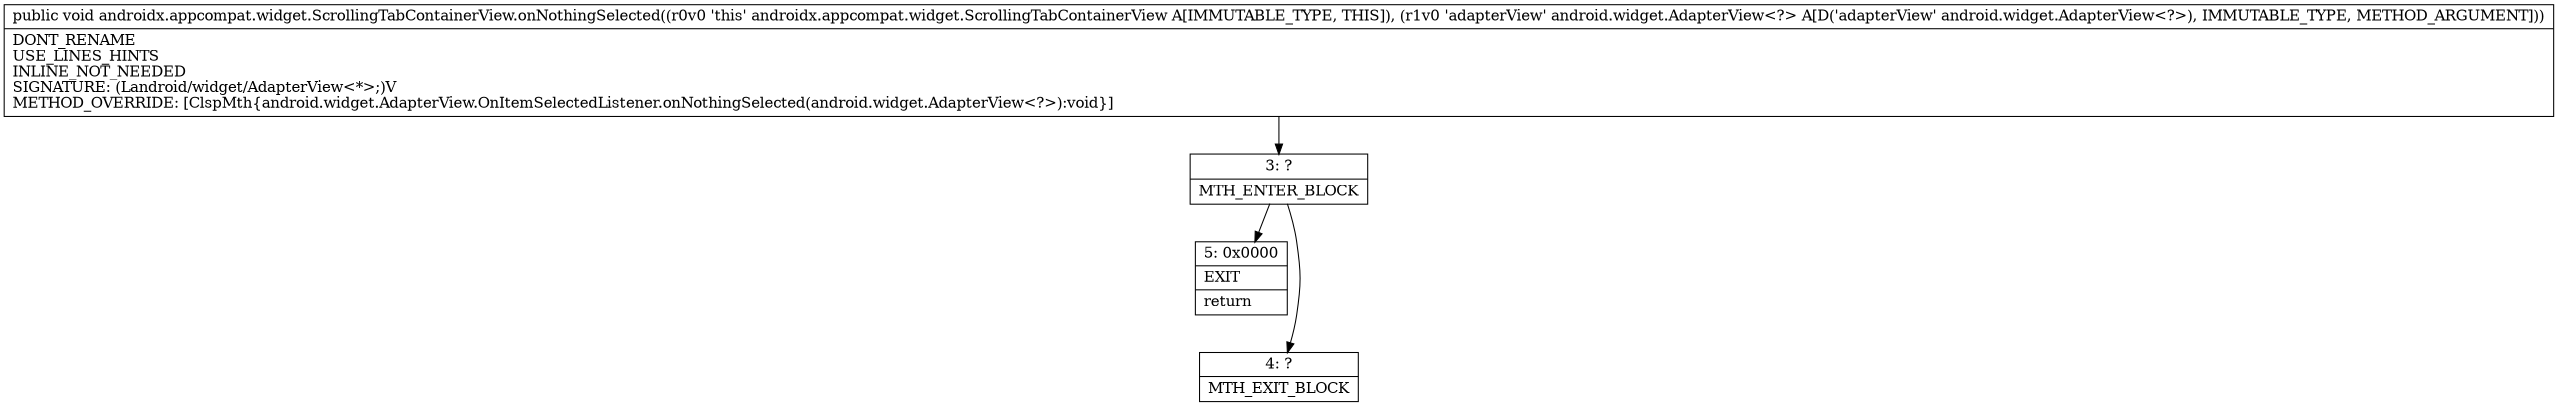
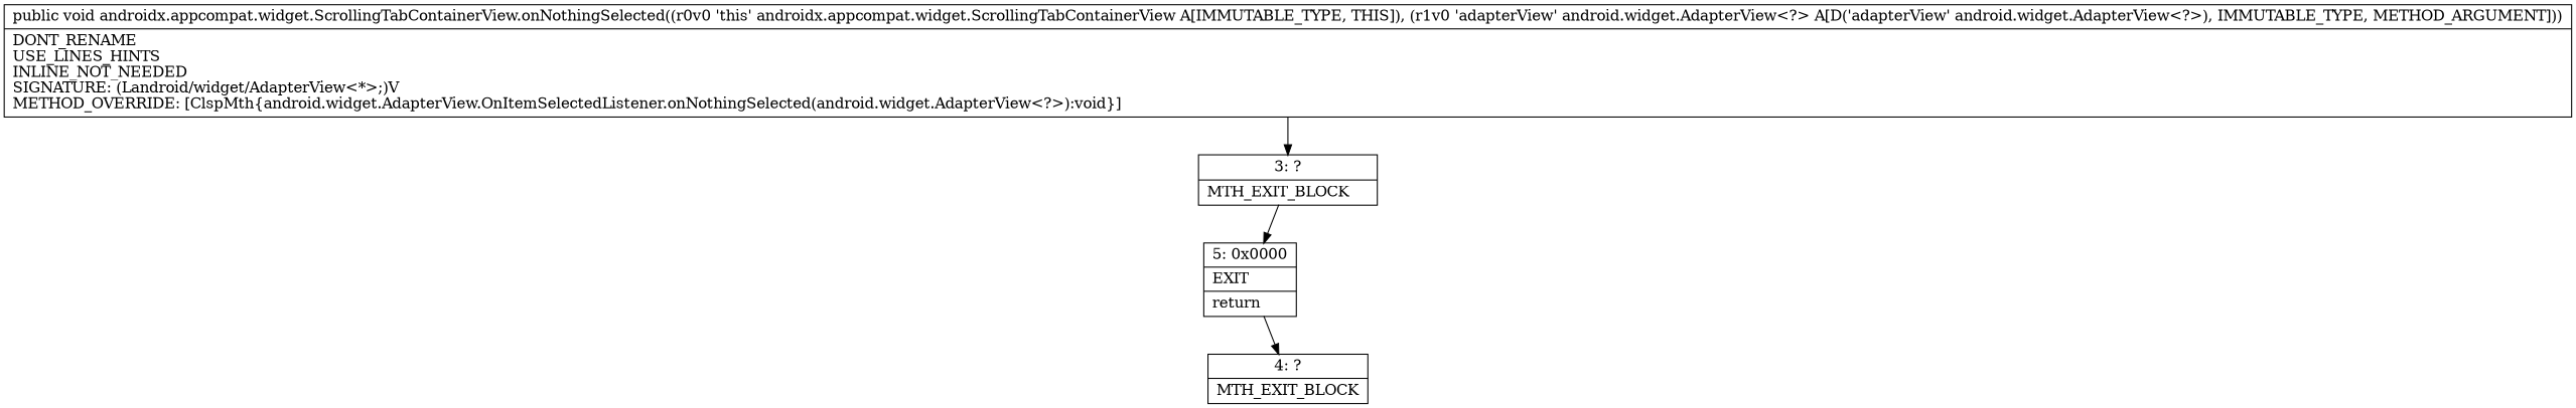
  digraph {
    node [shape=record]
-   n1 [label="{3\:\ ?|MTH_ENTER_BLOCK\l}"]
+   n1 [label="{3\:\ ?|MTH_EXIT_BLOCK\l}"]
    n2 [label="{5\:\ 0x0000|EXIT\l|return\l}"]
    n3 [label="{4\:\ ?|MTH_EXIT_BLOCK\l}"]
    n4 [label="{public void androidx.appcompat.widget.ScrollingTabContainerView.onNothingSelected((r0v0 'this' androidx.appcompat.widget.ScrollingTabContainerView A[IMMUTABLE_TYPE, THIS]), (r1v0 'adapterView' android.widget.AdapterView\<?\> A[D('adapterView' android.widget.AdapterView\<?\>), IMMUTABLE_TYPE, METHOD_ARGUMENT]))  | DONT_RENAME\lUSE_LINES_HINTS\lINLINE_NOT_NEEDED\lSIGNATURE: (Landroid\/widget\/AdapterView\<*\>;)V\lMETHOD_OVERRIDE: [ClspMth\{android.widget.AdapterView.OnItemSelectedListener.onNothingSelected(android.widget.AdapterView\<?\>):void\}]\l}"]
    n1 -> n2
-   n1 -> n3
+   n2 -> n3
    n4 -> n1
  }
